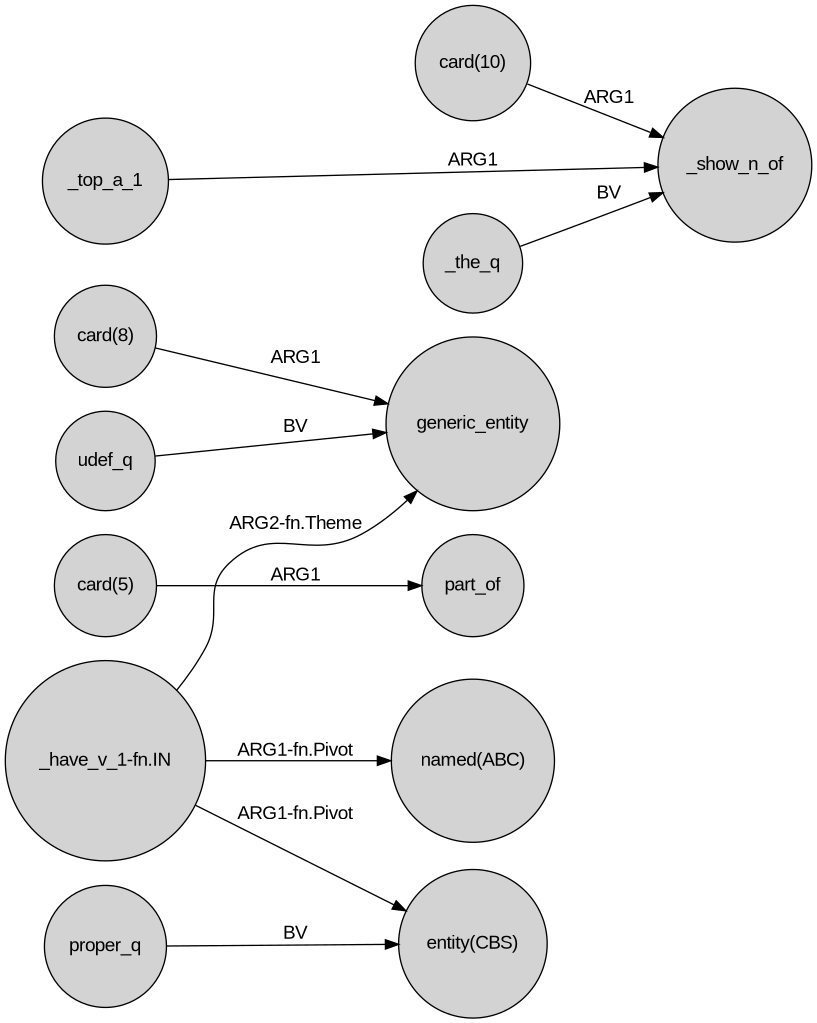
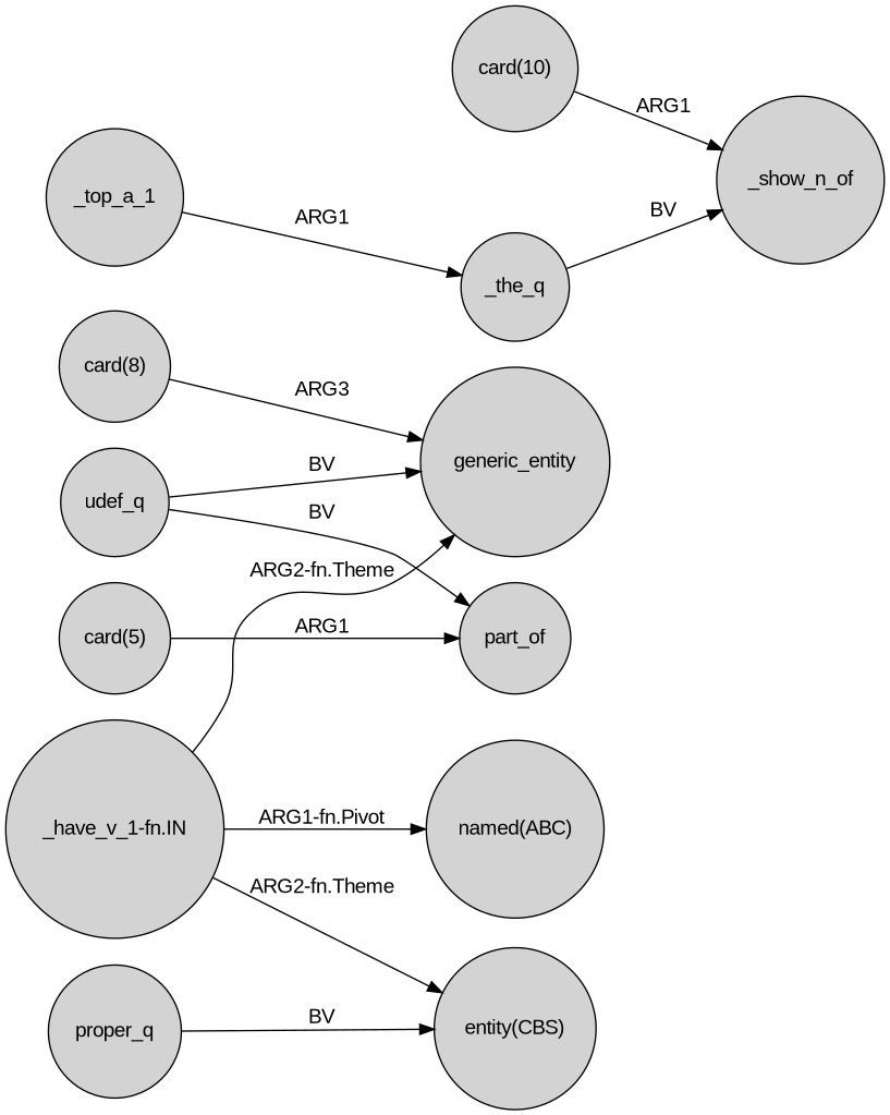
  digraph {
    fontname="Liberation Sans"
    rankdir=LR
    node [fontname="Liberation Sans" shape=circle style=filled]
    edge [fontname="Liberation Sans"]
    n1 [label="card(8)"]
    generic_entity
    "card(10)"
    _show_n_of
    "card(5)"
    part_of
    udef_q
    "_have_v_1-fn.IN"
    "named(ABC)"
    n10 [label="entity(CBS)"]
    proper_q
    _top_a_1
    _the_q
-   n1 -> generic_entity [label=ARG1]
+   n1 -> generic_entity [label=ARG3]
    "card(10)" -> _show_n_of [label=ARG1]
    "card(5)" -> part_of [label=ARG1]
    udef_q -> generic_entity [label=BV]
+   udef_q -> part_of [label=BV]
    "_have_v_1-fn.IN" -> generic_entity [label="ARG2-fn.Theme"]
    "_have_v_1-fn.IN" -> "named(ABC)" [label="ARG1-fn.Pivot"]
-   "_have_v_1-fn.IN" -> n10 [label="ARG1-fn.Pivot"]
+   "_have_v_1-fn.IN" -> n10 [label="ARG2-fn.Theme"]
    proper_q -> n10 [label=BV]
-   _top_a_1 -> _show_n_of [label=ARG1]
+   _top_a_1 -> _the_q [label=ARG1]
    _the_q -> _show_n_of [label=BV]
  }
